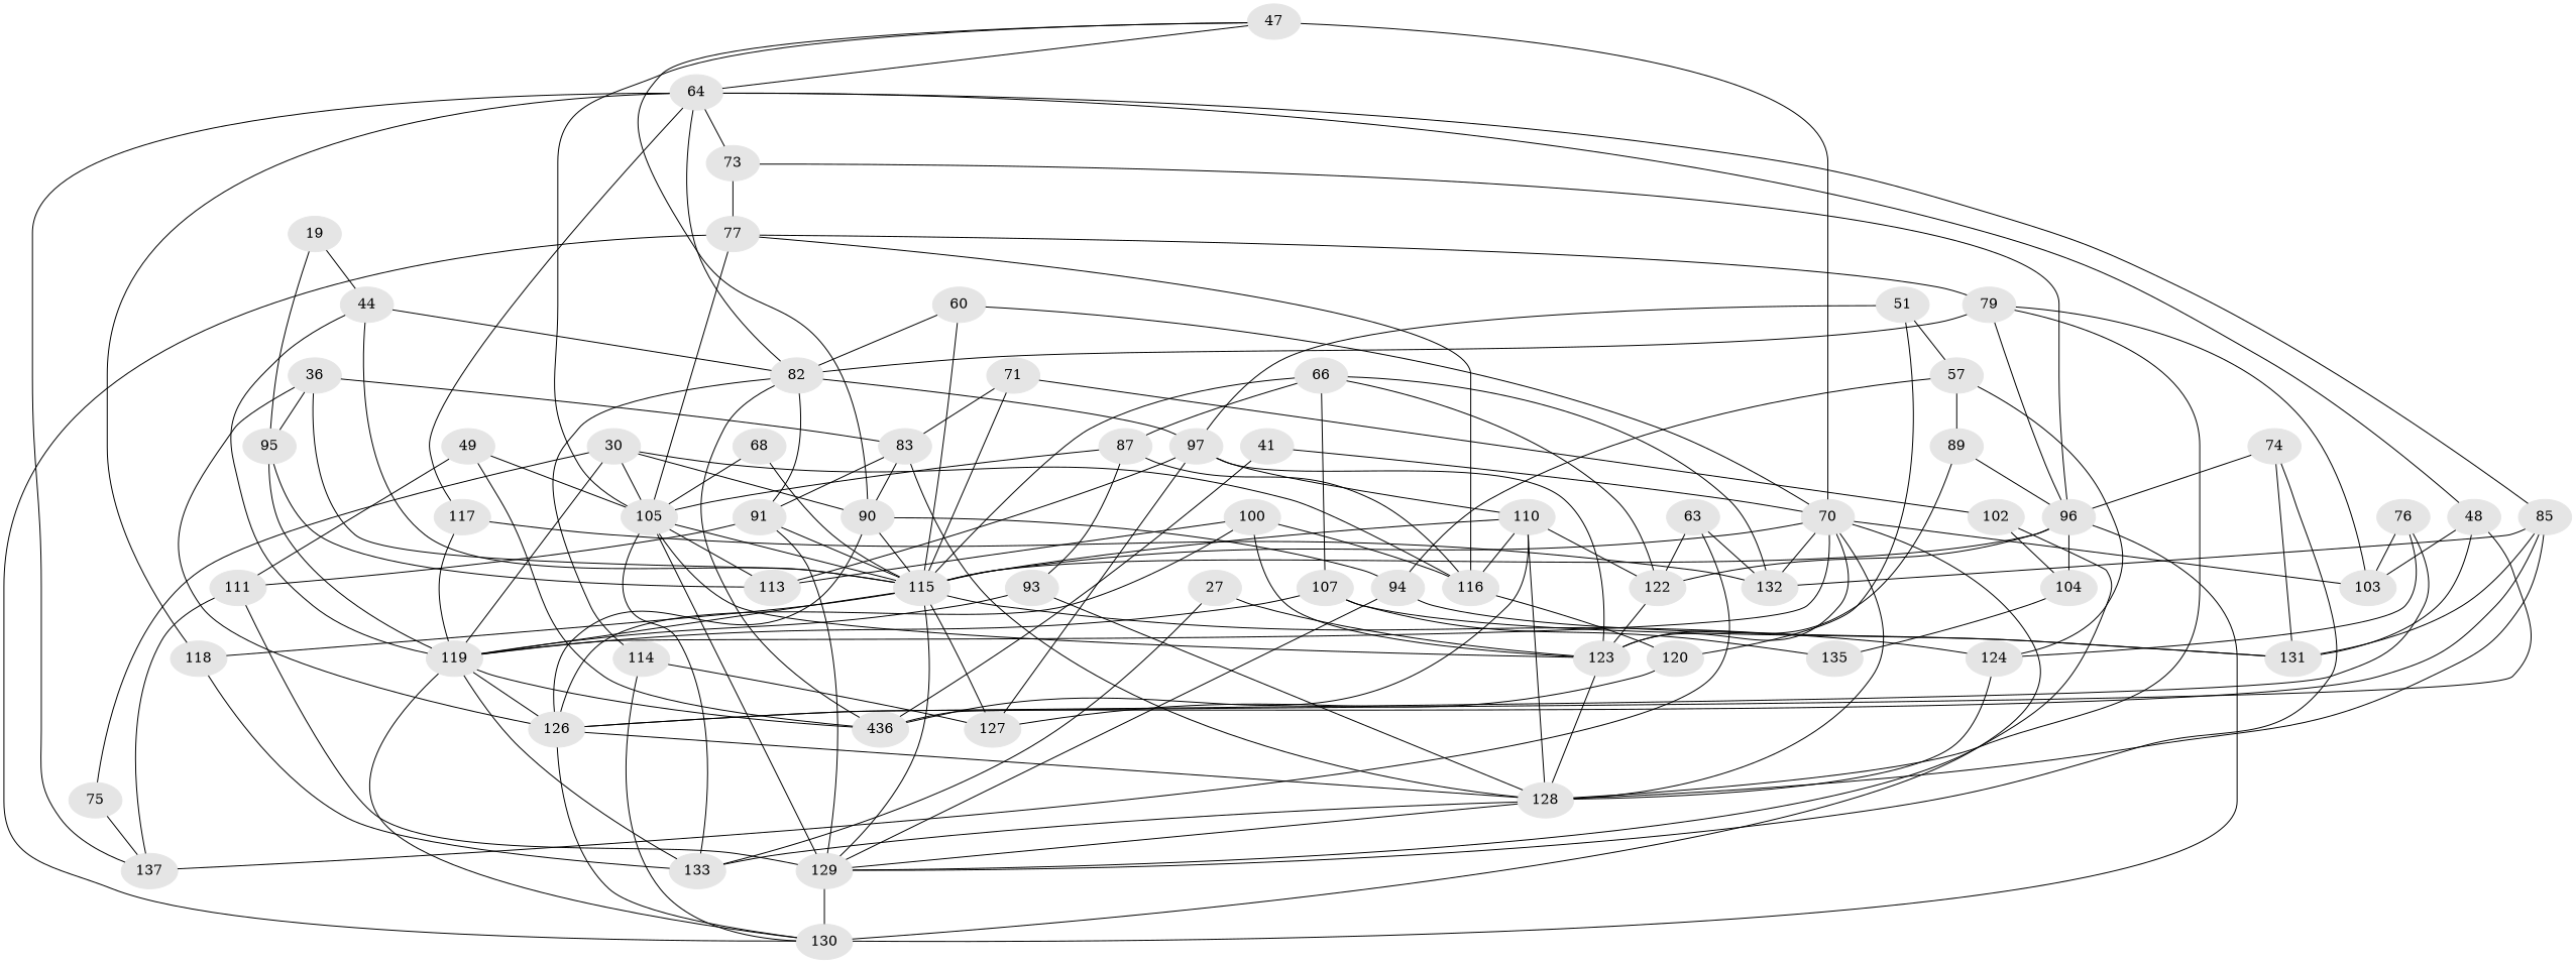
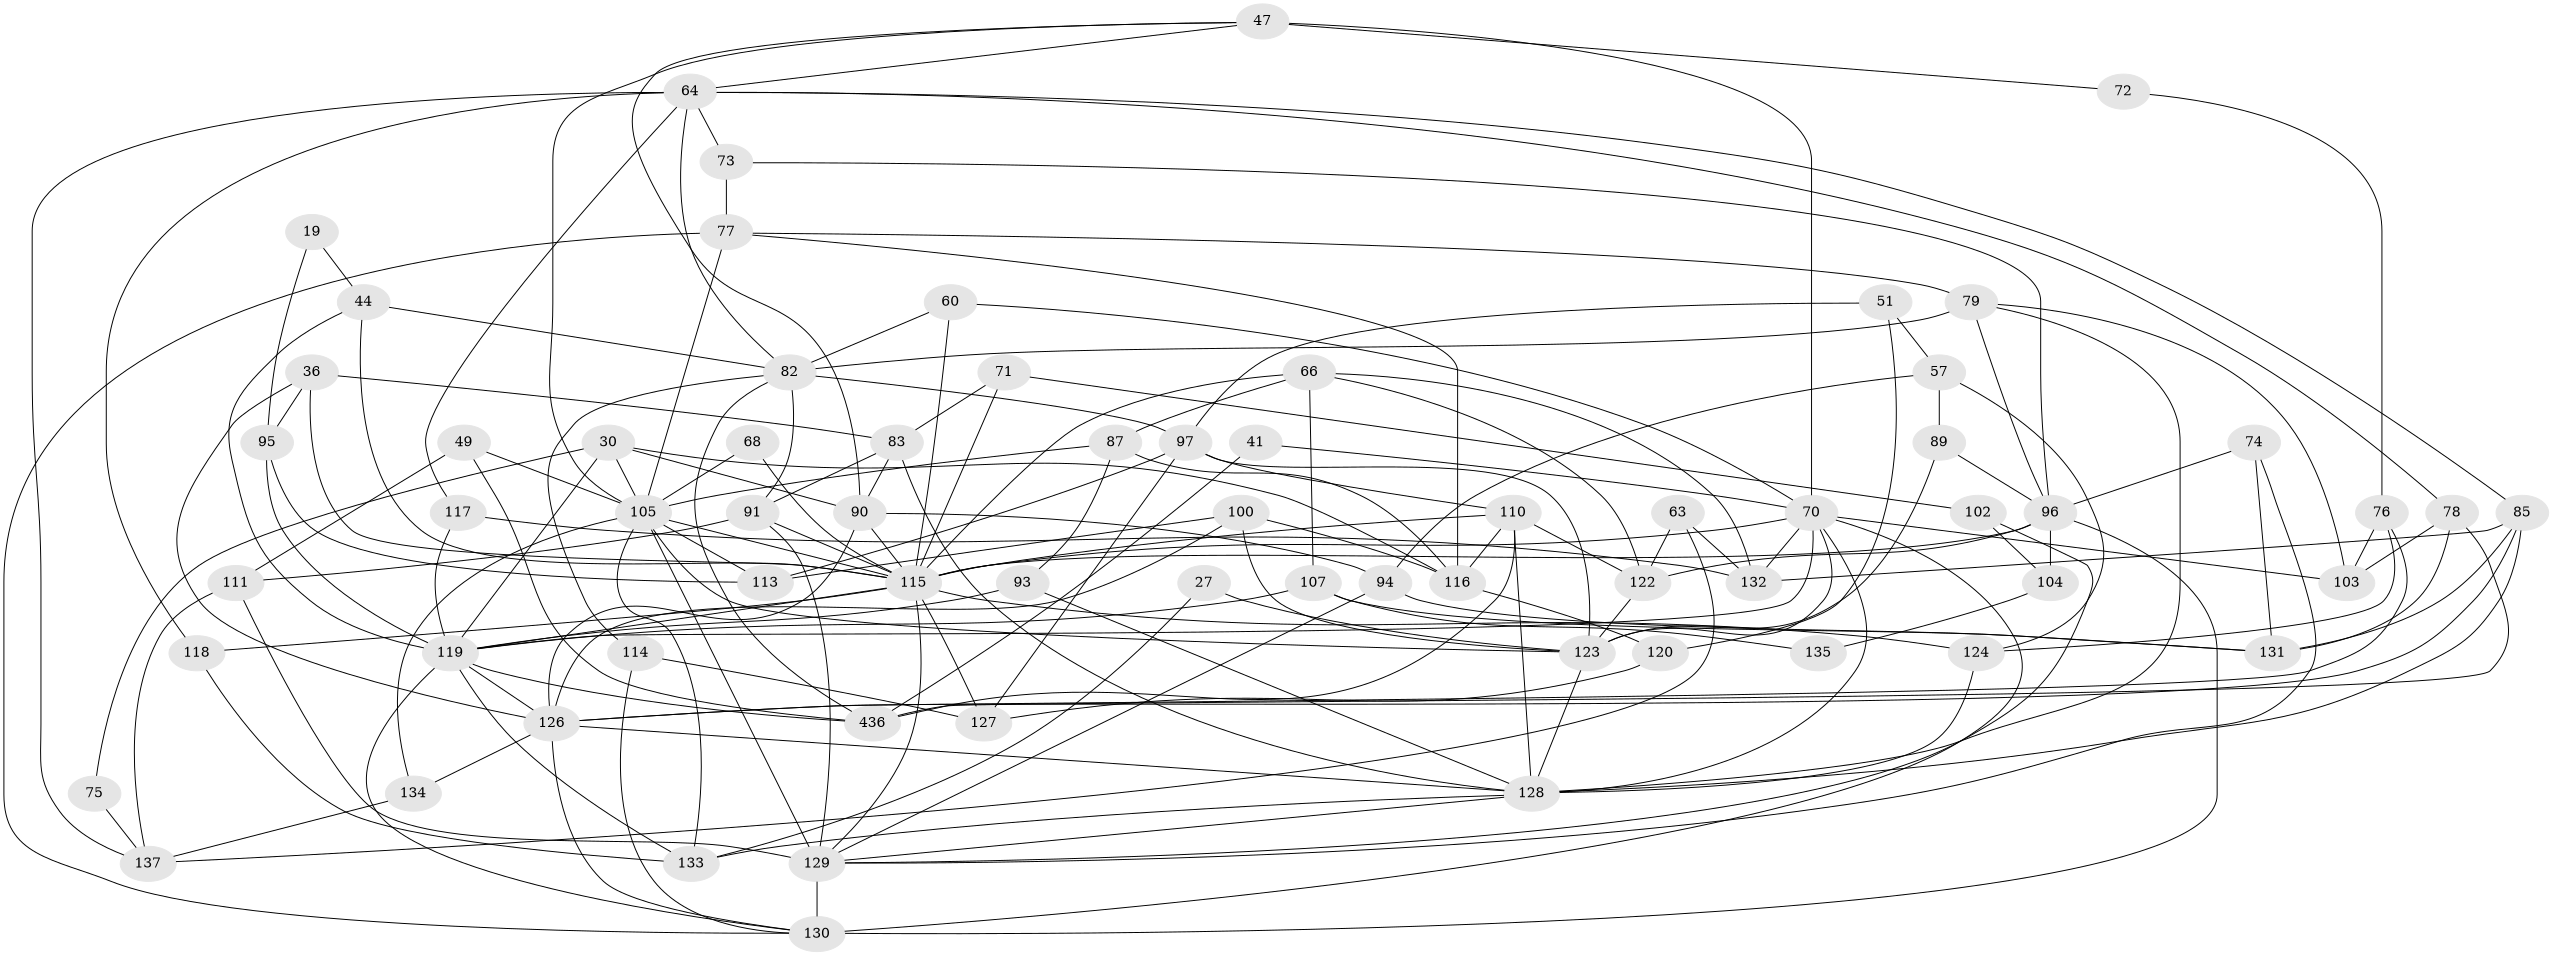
  graph {
    node [color=gray90 style=filled]
    19
    44
    95
    119 [super="+7+46"]
    115 [super="+9+37+42+50"]
    82 [super="+45+39"]
    113
    123 [super="+52+109"]
    128 [super="+125+108"]
    27
    133 [super="+16+86"]
    30
    75
    90
    105 [super="+8+38+69"]
    116 [super="+17"]
    137
    79 [super="+1+28"]
    103 [super="+40+3"]
    96 [super="+53"]
    126 [super="+54+23"]
    94 [super="+5"]
    129 [super="+106+112+98"]
+   134
    120
    n26 [label=436 super="+43"]
    130 [super="+88+21+121"]
    36 [super="+29"]
    83 [super="+18"]
    91 [super="+56+81"]
    124
    118
    127
    70 [super="+11+59"]
    132
    41
    97 [super="+32+92+84"]
    114
    47 [super="+10"]
    64 [super="+61"]
+   72
    73
-   78 [label=48]
+   78
    85
    117
    76
    49
    111
    51
    57
    89
    110 [super="+35+58"]
    131 [super="+48"]
    60
    122 [super="+101"]
    63
    77 [super="+6+55"]
    66 [super="+4"]
    87 [super="+24"]
    107
    93
    135
    68
    71
    102
    104
    74 [super="+22"]
    100
    19 -- 44
    19 -- 95
    44 -- 119
    44 -- 115
    44 -- 82
    95 -- 119
    95 -- 113
    119 -- 133
    119 -- 126
    119 -- n26 [weight=3]
    119 -- 130
    115 -- 119
    115 -- 129 [weight=3]
    115 -- 124
    115 -- 118
    115 -- 127
    82 -- n26
    82 -- 91
    82 -- 97 [weight=2]
    82 -- 114
    123 -- 128
    128 -- 133
    128 -- 129
    27 -- 123
    27 -- 133
    30 -- 119 [weight=3]
    30 -- 75
    30 -- 90
    30 -- 105
    30 -- 116
    75 -- 137
    90 -- 115
    90 -- 126
    90 -- 94
    105 -- 115
    105 -- 113 [weight=2]
    105 -- 123
    105 -- 133 [weight=2]
    105 -- 129 [weight=4]
+   105 -- 134
    116 -- 120
    79 -- 82
    79 -- 128
    79 -- 103
    79 -- 96
    96 -- 115
    96 -- 130 [weight=2]
    96 -- 122
    96 -- 104
    126 -- 128
+   126 -- 134
    126 -- 130 [weight=2]
    94 -- 129 [weight=2]
    94 -- 131
    129 -- 130 [weight=4]
+   134 -- 137
    120 -- 127
    36 -- 95
    36 -- 115
    36 -- 126 [weight=2]
    36 -- 83 [weight=2]
    83 -- 128 [weight=2]
    83 -- 90
    83 -- 91
    91 -- 115
    91 -- 129 [weight=2]
    91 -- 111 [weight=2]
    124 -- 128
    118 -- 133
    70 -- 119
    70 -- 115
    70 -- 123
    70 -- 128
    70 -- 103 [weight=2]
    70 -- 130
    70 -- 132
    41 -- n26
    41 -- 70
    97 -- 113
    97 -- 123 [weight=2]
    97 -- 127
    97 -- 110
    114 -- 130
    114 -- 127
    47 -- 90
    47 -- 105
    47 -- 70 [weight=2]
    47 -- 64
+   47 -- 72
    64 -- 82
    64 -- 137
    64 -- 118
    64 -- 73
    64 -- 78
    64 -- 85
    64 -- 117
+   72 -- 76
    73 -- 96
    73 -- 77
    78 -- 103
    78 -- n26
    78 -- 131
    85 -- 128
    85 -- 126
    85 -- 132
    85 -- 131
    117 -- 119
    117 -- 132
    76 -- 103
    76 -- 126
    76 -- 124
    49 -- 105
    49 -- n26
    49 -- 111
    111 -- 137
    111 -- 129
    51 -- 120
    51 -- 97
    51 -- 57
    57 -- 94
    57 -- 124
    57 -- 89
    89 -- 123
    89 -- 96
    110 -- 115 [weight=3]
    110 -- 128 [weight=2]
    110 -- 116
    110 -- n26
    110 -- 122
    60 -- 115
    60 -- 82
    60 -- 70
    122 -- 123 [weight=3]
    63 -- 137
    63 -- 132
    63 -- 122
    77 -- 105 [weight=2]
    77 -- 116
    77 -- 79 [weight=2]
    77 -- 130
    66 -- 115
    66 -- 132
    66 -- 122
    66 -- 87
    66 -- 107
    87 -- 105
    87 -- 116
    87 -- 93
    107 -- 119
    107 -- 131
    107 -- 135
    93 -- 119
    93 -- 128
    68 -- 115
    68 -- 105
    71 -- 115
    71 -- 83
    71 -- 102
    102 -- 129
    102 -- 104
    104 -- 135
    74 -- 96
    74 -- 129
    74 -- 131
    100 -- 113
    100 -- 123
    100 -- 116
    100 -- 126
  }
